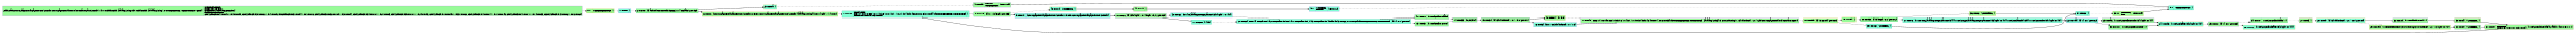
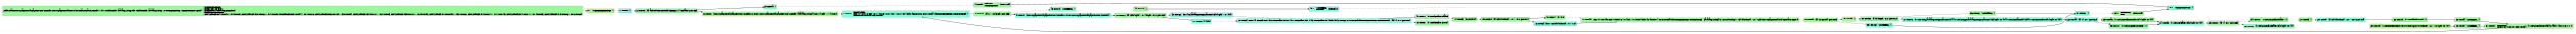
  digraph {
    rankdir=LR
    node [color=purple fillcolor=palegreen shape=record style=filled]
    edge [arrowhead=odot style=bold]
    n1 [color=darkorange label="{0\:\ ?|MTH_ENTER_BLOCK\l|l}"]
    n2 [fillcolor=aquamarine label="{1\:\ 0x0000|l}"]
    n3 [color=teal label="{2\:\ 0x0008|lif (android.text.TextUtils.isEmpty(r14) == false) goto L52l}"]
    n4 [color=darkorange fillcolor=aquamarine label="{3\:\ 0x000a|l}"]
    n5 [color=darkorange label="{6\:\ 0x000c|lcom.uc.paymentsdk.payment.sms.SmsInfos r2 = new com.uc.paymentsdk.payment.sms.SmsInfos()ljava.lang.String[] r3 = r14.split(\"^\|*\")lr0 = 0l}"]
    n6 [label="{4\:\ 0x000b|RETURN\lORIG_RETURN\l|lreturn nulll}"]
    n7 [color=teal fillcolor=aquamarine label="{7\:\ 0x0018|LOOP_START\lPHI: r0l  0x0018: PHI (r0v1 'i' int) = (r0v0 'i' int), (r0v2 'i' int) binds: [B:6:0x000c, B:31:0x00f4] A[DONT_GENERATE, DONT_INLINE]\lLOOP:0: B:7:0x0018\-\>B:31:0x00f4\l|l}"]
    n8 [color=teal fillcolor=aquamarine label="{5\:\ ?|MTH_EXIT_BLOCK\l|l}"]
    n9 [color=teal label="{8\:\ 0x0019|lif (r0 \< r3.length) goto L56l}"]
    n10 [fillcolor=aquamarine label="{9\:\ 0x001d|lcom.uc.paymentsdk.payment.sms.SmsInfo r1 = new com.uc.paymentsdk.payment.sms.SmsInfo()l}"]
    n11 [color=darkorange fillcolor=aquamarine label="{43\:\ 0x001b|SYNTHETIC\l|l}"]
    n12 [label="{10\:\ 0x002c|lif (r3[r0].split(\"^$*\").length \>= 2) goto L69l}"]
    n13 [color=brown label="{44\:\ 0x001b|l}"]
    n14 [color=teal fillcolor=aquamarine label="{11\:\ 0x002e|lr4 = 0l}"]
    n15 [fillcolor=aquamarine label="{42\:\ 0x0062|lint r4 = java.lang.Integer.parseInt(r3[r0].split(\"^$*\")[0])l}"]
    n16 [color=teal fillcolor=aquamarine label="{12\:\ 0x002f|PHI: r4l  0x002f: PHI (r4v2 'smsconfirm' int) = (r4v1 'smsconfirm' int), (r4v3 'smsconfirm' int) binds: [B:42:0x0062, B:11:0x002e] A[DONT_GENERATE, DONT_INLINE]\l|lif (r4 != 1) goto L70l}"]
    n17 [color=teal label="{13\:\ 0x0031|lr1.needconfirm = truel}"]
    n18 [label="{41\:\ 0x0071|lr1.needconfirm = falsel}"]
    n19 [label="{14\:\ 0x0033|lr6 = r3[r0]l}"]
    n20 [label="{15\:\ 0x003d|lif (r3[r0].indexOf(\"^$*\") \<= 0) goto L71l}"]
    n21 [fillcolor=aquamarine label="{16\:\ 0x003f|lint r7 = r3[r0].indexOf(\"^$*\") + 3l}"]
    n22 [color=darkorange label="{40\:\ 0x0074|lr7 = 0l}"]
    n23 [label="{17\:\ 0x0049|PHI: r7l  0x0049: PHI (r7v5 int) = (r7v4 int), (r7v19 int) binds: [B:40:0x0074, B:16:0x003f] A[DONT_GENERATE, DONT_INLINE]\l|ljava.lang.String[] r5 = r6.substring(r7, r3[r0].indexOf(\"^&*\")).split(com.uc.paymentsdk.util.Constants.TERM)l}"]
    n24 [color=darkorange label="{18\:\ 0x005b|lif (r5 == null) goto L86l}"]
    n25 [color=darkorange label="{19\:\ 0x005d|l}"]
    n26 [color=teal fillcolor=aquamarine label="{39\:\ 0x0060|SYNTHETIC\l|l}"]
    n27 [color=teal label="{20\:\ 0x005e|lif (r5.length \>= 2) goto L72l}"]
    n28 [color=teal fillcolor=aquamarine label="{37\:\ 0x0060|l}"]
    n29 [color=teal fillcolor=aquamarine label="{21\:\ 0x0076|lr1.setMoney(java.lang.Integer.parseInt(r5[4]))lr1.setSmstype(java.lang.Integer.parseInt(r5[3].split(\"#\")[0]))lr1.setSmschannelid(r5[0])lr1.setSmsnumber(r5[1].split(\"#\")[0])l}"]
    n30 [color=darkorange label="{36\:\ 0x0060|SYNTHETIC\l|l}"]
    n31 [fillcolor=aquamarine label="{22\:\ 0x00a4|lif (r4 != 1) goto L82l}"]
    n32 [label="{23\:\ 0x00a6|lr1.setSmsconfirmnumber(r5[1].split(\"#\")[1])l}"]
    n33 [color=teal label="{35\:\ 0x0101|lr1.setSmsconfirmnumber(\"\")l}"]
    n34 [color=darkorange fillcolor=aquamarine label="{24\:\ 0x00b3|lr1.setSmsheader(r5[2].split(\"#\")[0])l}"]
    n35 [label="{25\:\ 0x00c0|lif (r4 != 1) goto L83l}"]
    n36 [color=darkorange fillcolor=aquamarine label="{26\:\ 0x00c2|lr1.setSmsconfirmheader(r5[2].split(\"#\")[1])l}"]
    n37 [color=teal label="{34\:\ 0x0107|lr1.setSmsconfirmheader(\"\")l}"]
    n38 [color=brown label="{27\:\ 0x00cf|l}"]
    n39 [color=darkorange fillcolor=aquamarine label="{28\:\ 0x00d7|lif (r3[r0].indexOf(\"^&*\") \<= 0) goto L84l}"]
    n40 [color=darkorange label="{29\:\ 0x00d9|lr1.setInfobeforesend(r3[r0].substring(r3[r0].indexOf(\"^&*\") + 3).split(\"#\")[0])l}"]
    n41 [label="{32\:\ 0x010d|lr1.setInfobeforesend(\"\")l}"]
    n42 [label="{30\:\ 0x00f4|SYNTHETIC\l|l}"]
    n43 [color=brown label="{33\:\ 0x00f4|SYNTHETIC\l|l}"]
    n44 [color=brown label="{31\:\ 0x00f4|LOOP_END\lLOOP:0: B:7:0x0018\-\>B:31:0x00f4\l|lr1.setSmsendtime(r5[5])lr2.add(r1)lint r0 = r0 + 1l}"]
    n45 [color=darkorange label="{38\:\ ?|SYNTHETIC\lTYPE\l|lreturn nulll}"]
-   n46 [fillcolor=aquamarine label="{45\:\ ?|SYNTHETIC\lRETURN\l|lreturn r2l}"]
+   n46 [fillcolor=aquamarine label="{45\:\ ?|SYNTHETIC\lRETURN\l|indexOf r2l}"]
    n47 [label="{public static com.uc.paymentsdk.payment.sms.SmsInfos com.uc.paymentsdk.network.XMLParser.parseSmsInfo((r14v0 'usefulsmsinfo' java.lang.String A[D('usefulsmsinfo' java.lang.String), IMMUTABLE_TYPE, METHOD_ARGUMENT]))  | USE_LINES_HINTS\lTYPE_VARS: EMPTY\lEXCEPTIONS:[Ljava\/lang\/Exception;]\lINLINE_NOT_NEEDED\lCROSS_EDGE: B:44:0x001b \-\> B:4:0x000b, CROSS_EDGE: B:37:0x0060 \-\> B:4:0x000b, BACK_EDGE: B:31:0x00f4 \-\> B:7:0x0018, CROSS_EDGE: B:32:0x010d \-\> B:31:0x00f4, CROSS_EDGE: B:34:0x0107 \-\> B:27:0x00cf, CROSS_EDGE: B:35:0x0101 \-\> B:24:0x00b3, CROSS_EDGE: B:18:0x005b \-\> B:37:0x0060, CROSS_EDGE: B:40:0x0074 \-\> B:17:0x0049, CROSS_EDGE: B:41:0x0071 \-\> B:14:0x0033, CROSS_EDGE: B:42:0x0062 \-\> B:12:0x002f\l}"]
    n1 -> n2 [style=dashed]
    n2 -> n3 [arrowhead=box style=dashed]
    n3 -> n4 [arrowhead=box]
    n3 -> n5 [arrowhead=diamond]
    n4 -> n6 [style=dashed]
    n5 -> n7 [arrowhead=box style=dashed]
    n6 -> n8
    n7 -> n9 [style=solid]
    n9 -> n10 [arrowhead=diamond]
    n9 -> n11 [arrowhead=box style=dashed]
    n10 -> n12 [arrowhead=diamond]
-   n11 -> n13 [arrowhead=box]
    n12 -> n14
    n12 -> n15 [arrowhead=diamond style=dashed]
    n13 -> n46 [arrowhead=diamond]
    n14 -> n16 [arrowhead=box style=dashed]
    n15 -> n16 [style=solid]
    n16 -> n17 [arrowhead=diamond style=dashed]
    n16 -> n18
    n17 -> n19 [style=solid]
    n18 -> n19 [arrowhead=diamond style=dashed]
    n19 -> n20 [arrowhead=diamond style=solid]
    n20 -> n21 [arrowhead=diamond style=solid]
    n20 -> n22 [arrowhead=box]
    n21 -> n23
    n22 -> n23 [style=dashed]
    n23 -> n24 [style=dashed]
    n24 -> n25 [arrowhead=diamond style=solid]
    n24 -> n26 [style=solid]
    n25 -> n27 [arrowhead=box style=dashed]
    n26 -> n28 [arrowhead=diamond]
    n27 -> n29 [arrowhead=diamond style=dashed]
    n27 -> n30 [style=solid]
    n28 -> n45 [arrowhead=box style=dashed]
    n29 -> n31 [arrowhead=box]
    n30 -> n28
    n31 -> n32 [arrowhead=box style=solid]
    n31 -> n33 [arrowhead=box style=solid]
    n32 -> n34 [arrowhead=diamond]
    n33 -> n34 [arrowhead=box]
    n34 -> n35 [arrowhead=diamond style=dashed]
    n35 -> n36 [arrowhead=diamond style=dashed]
    n35 -> n37 [arrowhead=diamond style=dashed]
    n37 -> n38 [style=dashed]
    n38 -> n39 [arrowhead=diamond style=dashed]
    n39 -> n40 [style=dashed]
    n39 -> n41
    n40 -> n42 [arrowhead=box]
    n41 -> n43
    n42 -> n44
    n43 -> n44 [arrowhead=diamond]
    n44 -> n7
    n45 -> n8 [arrowhead=diamond]
    n46 -> n8 [style=dashed]
    n47 -> n1 [arrowhead=box style=solid]
  }
